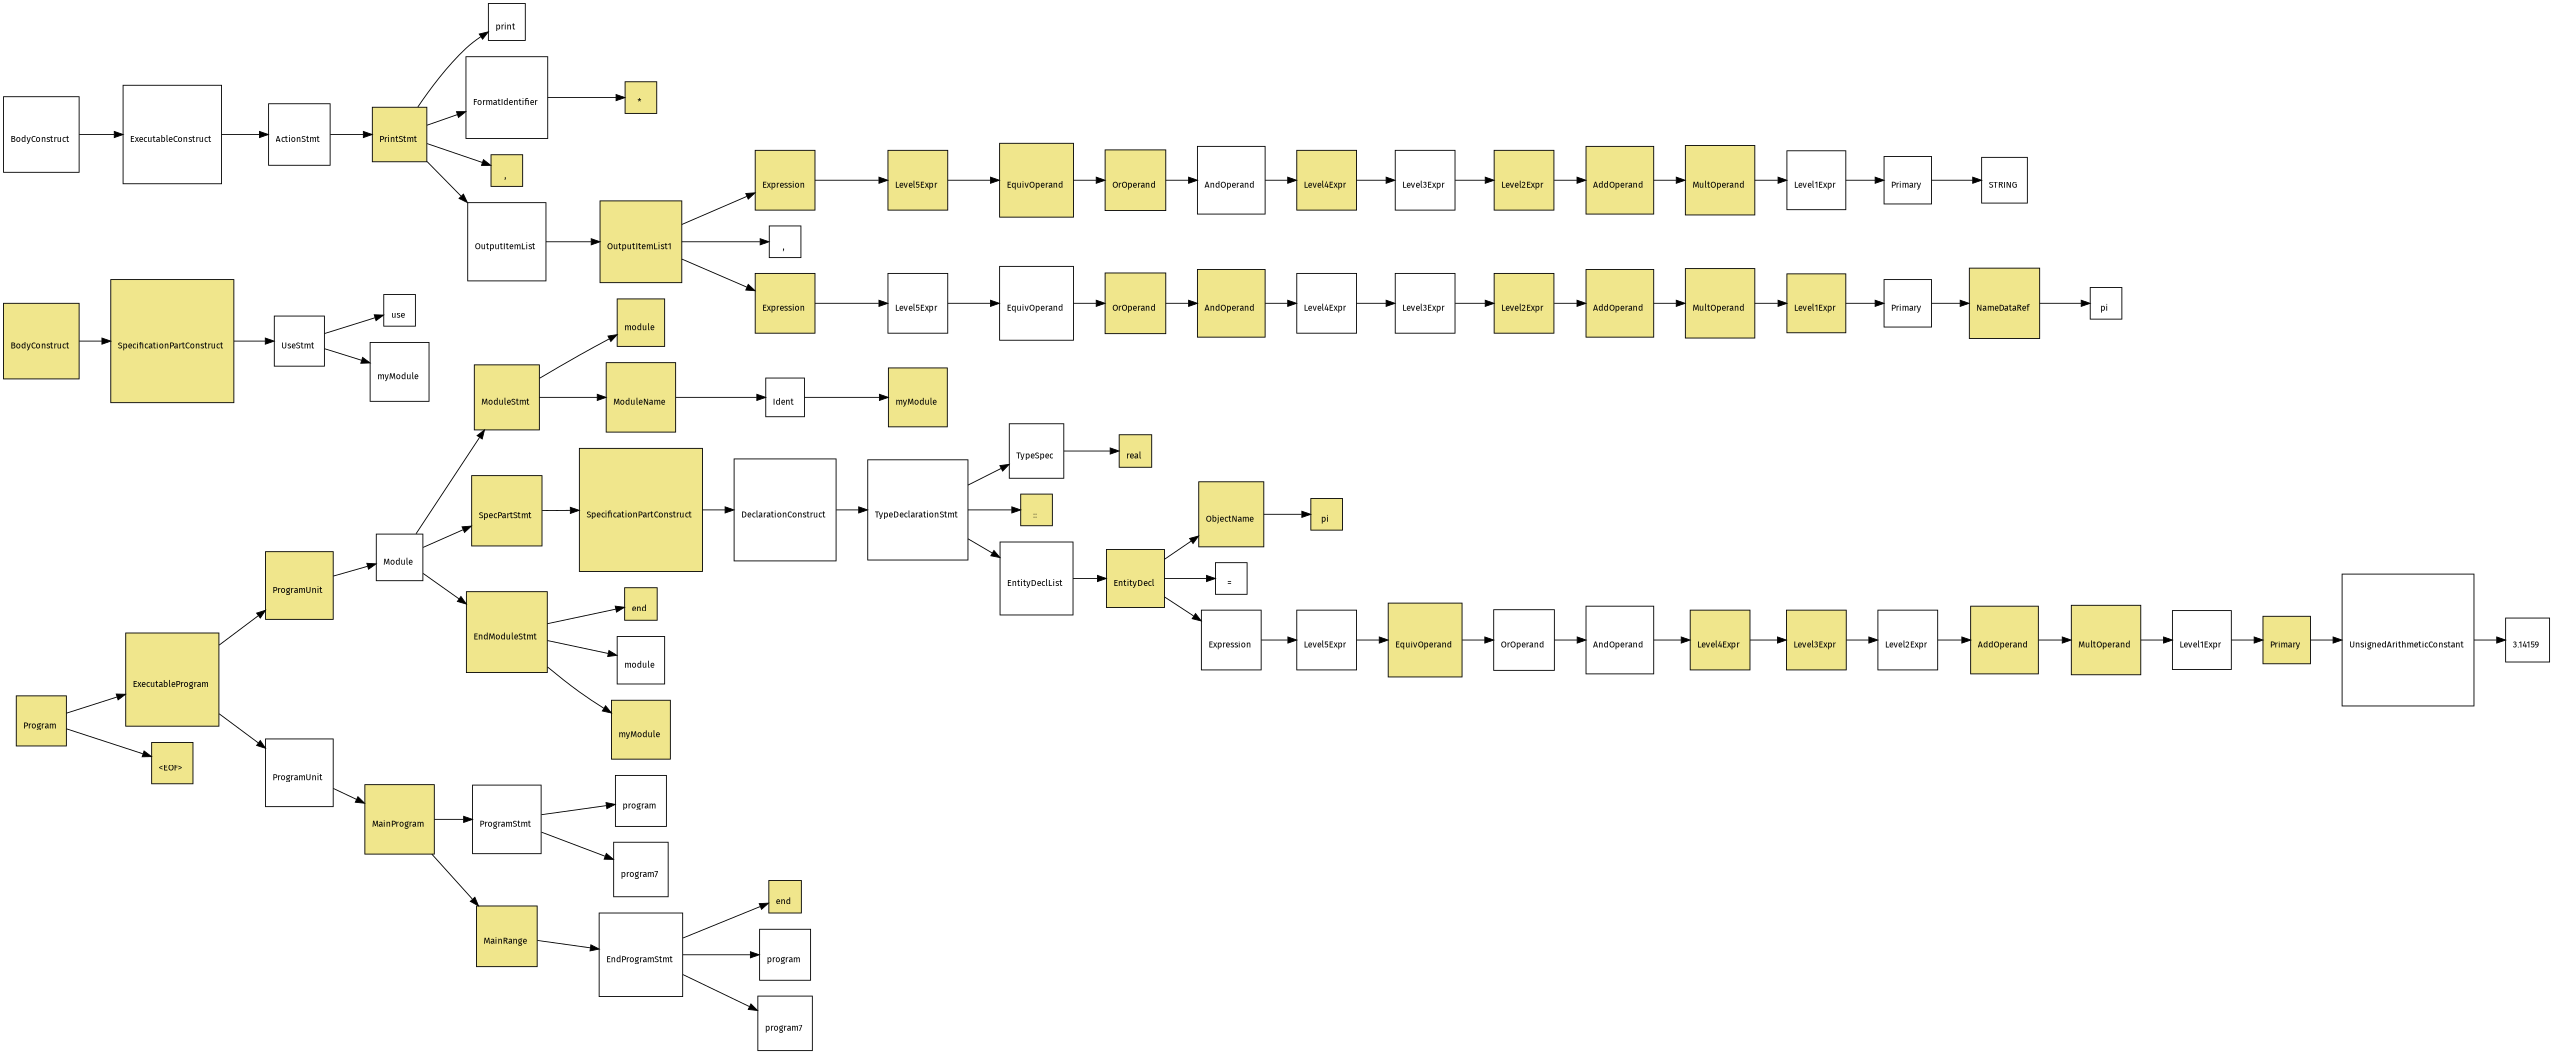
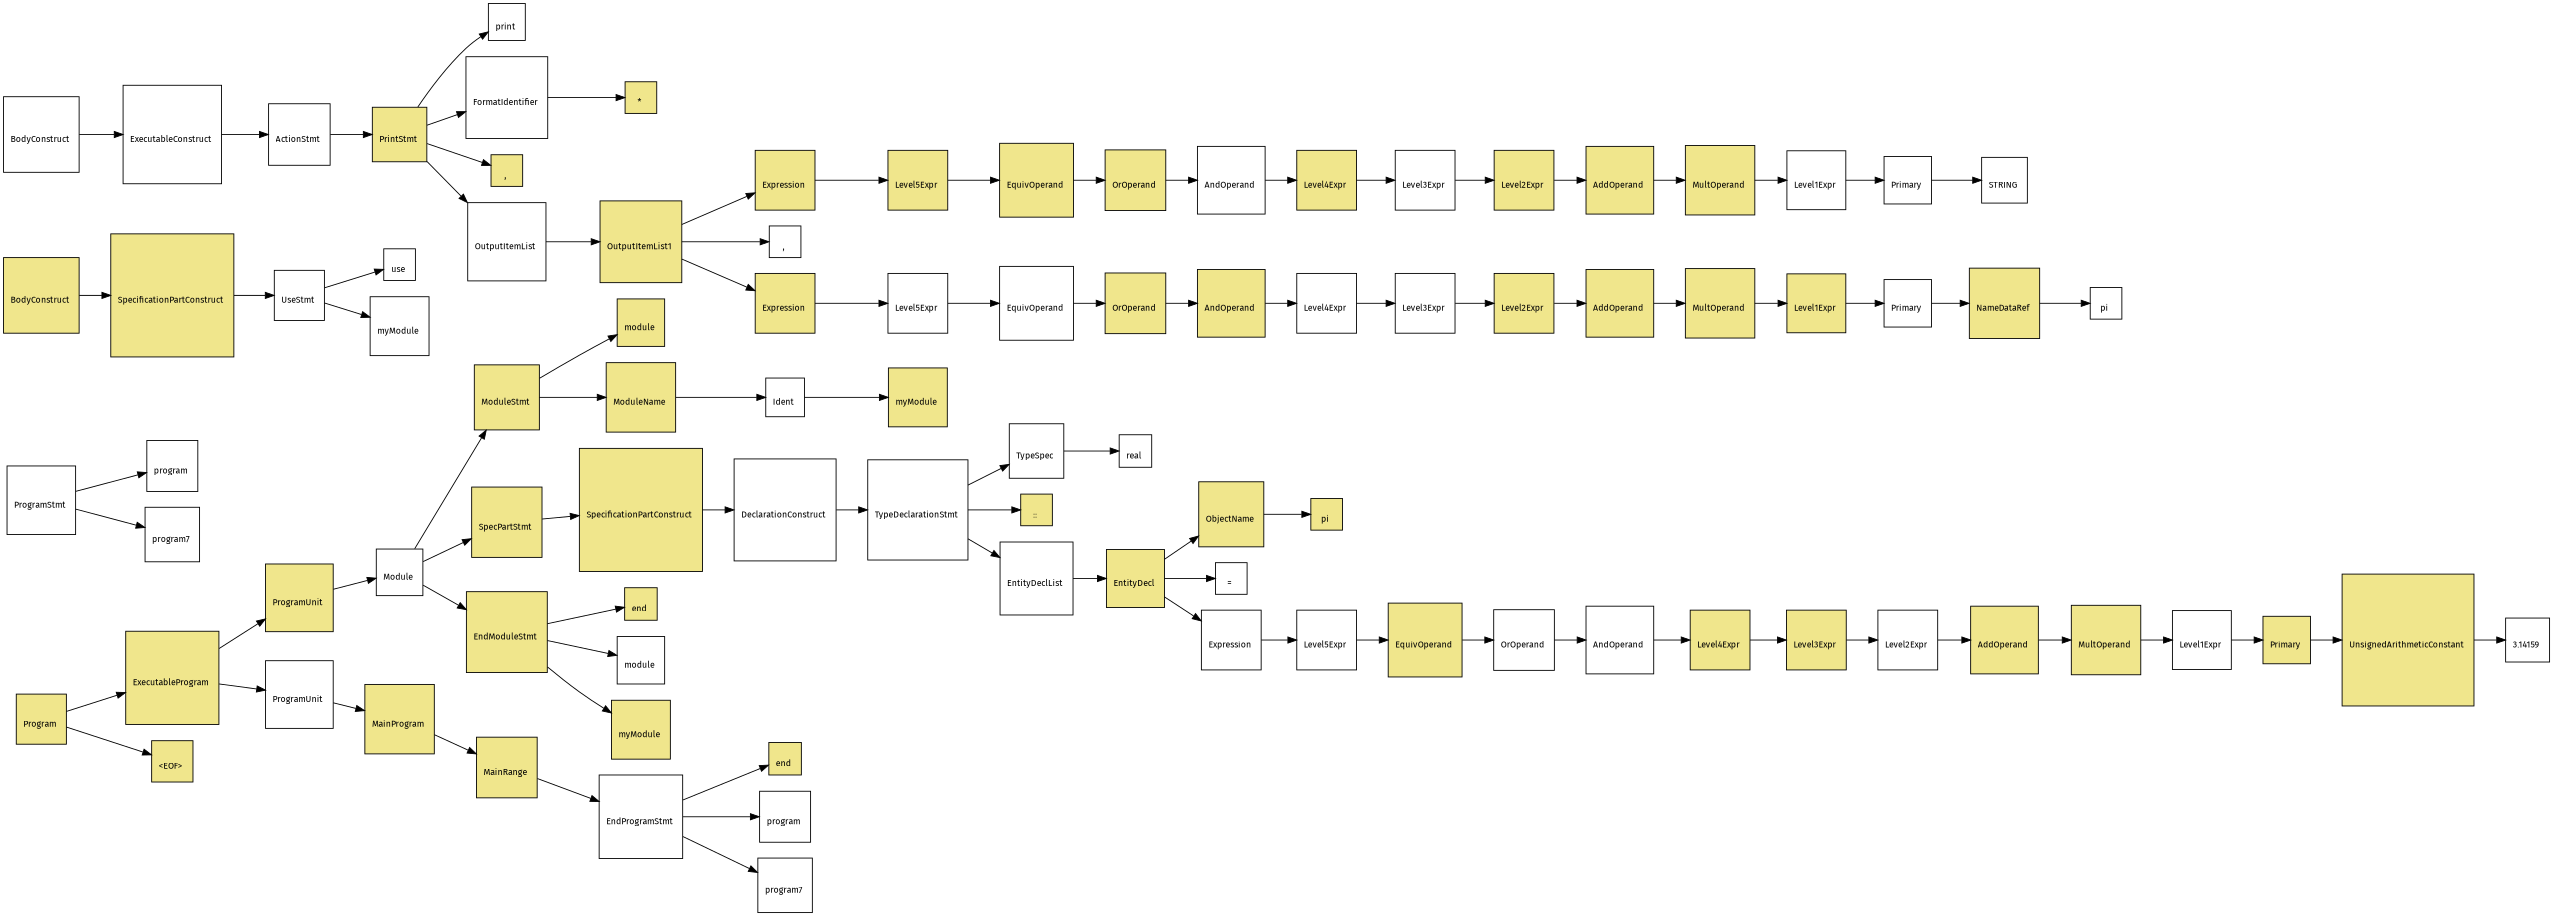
  digraph {
    fontname="Fira Sans"
    rankdir=LR
    node [fillcolor=khaki fontname="Fira Sans" fontsize=10 shape=square style=filled]
    edge [fontname="Fira Sans"]
    n1 [label="\lProgram \n"]
    n2 [label="\lExecutableProgram \n"]
    n3 [label="\l&lt;EOF&gt; \n"]
    n4 [label="\lProgramUnit \n"]
    n5 [fillcolor=white label="\lProgramUnit \n"]
    n6 [fillcolor=white label="\lModule \n"]
    n7 [label="\lMainProgram \n"]
    n8 [label="\lModuleStmt \n"]
    n9 [label="\lSpecPartStmt \n"]
    n10 [label="\lEndModuleStmt \n"]
    n11 [label="\lmodule \n"]
    n12 [label="\lModuleName \n"]
    n13 [label="\lSpecificationPartConstruct \n"]
    n14 [label="\lend \n"]
    n15 [fillcolor=white label="\lmodule \n"]
    n16 [label="\lmyModule \n"]
    n17 [fillcolor=white label="\lIdent \n"]
    n18 [label="\lmyModule \n"]
    n19 [fillcolor=white label="\lDeclarationConstruct \n"]
    n20 [fillcolor=white label="\lTypeDeclarationStmt \n"]
    n21 [fillcolor=white label="\lTypeSpec \n"]
    n22 [label="\l:: \n"]
    n23 [fillcolor=white label="\lEntityDeclList \n"]
-   n24 [label="\lreal \n"]
+   n24 [fillcolor=white label="\lreal \n"]
    n25 [label="\lEntityDecl \n"]
    n26 [label="\lObjectName \n"]
    n27 [fillcolor=white label="\l= \n"]
    n28 [fillcolor=white label="\lExpression \n"]
    n29 [label="\lpi \n"]
    n30 [fillcolor=white label="\lLevel5Expr \n"]
    n31 [label="\lEquivOperand \n"]
    n32 [fillcolor=white label="\lOrOperand \n"]
    n33 [fillcolor=white label="\lAndOperand \n"]
    n34 [label="\lLevel4Expr \n"]
    n35 [label="\lLevel3Expr \n"]
    n36 [fillcolor=white label="\lLevel2Expr \n"]
    n37 [label="\lAddOperand \n"]
    n38 [label="\lMultOperand \n"]
    n39 [fillcolor=white label="\lLevel1Expr \n"]
    n40 [label="\lPrimary \n"]
-   n41 [fillcolor=white label="\lUnsignedArithmeticConstant \n"]
+   n41 [label="\lUnsignedArithmeticConstant \n"]
    n42 [fillcolor=white label="\l3.14159 \n"]
    n43 [fillcolor=white label="\lProgramStmt \n"]
    n44 [label="\lMainRange \n"]
    n45 [fillcolor=white label="\lprogram \n"]
    n46 [fillcolor=white label="\lprogram7 \n"]
    n47 [fillcolor=white label="\lEndProgramStmt \n"]
    n48 [label="\lend \n"]
    n49 [fillcolor=white label="\lprogram \n"]
    n50 [fillcolor=white label="\lprogram7 \n"]
    n51 [label="\lBodyConstruct \n"]
    n52 [label="\lSpecificationPartConstruct \n"]
    n53 [fillcolor=white label="\lBodyConstruct \n"]
    n54 [fillcolor=white label="\lExecutableConstruct \n"]
    n55 [fillcolor=white label="\lUseStmt \n"]
    n56 [fillcolor=white label="\luse \n"]
    n57 [fillcolor=white label="\lmyModule \n"]
    n58 [fillcolor=white label="\lActionStmt \n"]
    n59 [label="\lPrintStmt \n"]
    n60 [fillcolor=white label="\lprint \n"]
    n61 [fillcolor=white label="\lFormatIdentifier \n"]
    n62 [label="\l, \n"]
    n63 [fillcolor=white label="\lOutputItemList \n"]
    n64 [label="\l* \n"]
    n65 [label="\lOutputItemList1 \n"]
    n66 [label="\lExpression \n"]
    n67 [fillcolor=white label="\l, \n"]
    n68 [label="\lExpression \n"]
    n69 [label="\lLevel5Expr \n"]
    n70 [fillcolor=white label="\lLevel5Expr \n"]
    n71 [label="\lEquivOperand \n"]
    n72 [label="\lOrOperand \n"]
    n73 [fillcolor=white label="\lAndOperand \n"]
    n74 [label="\lLevel4Expr \n"]
    n75 [fillcolor=white label="\lLevel3Expr \n"]
    n76 [label="\lLevel2Expr \n"]
    n77 [label="\lAddOperand \n"]
    n78 [label="\lMultOperand \n"]
    n79 [fillcolor=white label="\lLevel1Expr \n"]
    n80 [fillcolor=white label="\lPrimary \n"]
    n81 [fillcolor=white label="\lSTRING \n"]
    n82 [fillcolor=white label="\lEquivOperand \n"]
    n83 [label="\lOrOperand \n"]
    n84 [label="\lAndOperand \n"]
    n85 [fillcolor=white label="\lLevel4Expr \n"]
    n86 [fillcolor=white label="\lLevel3Expr \n"]
    n87 [label="\lLevel2Expr \n"]
    n88 [label="\lAddOperand \n"]
    n89 [label="\lMultOperand \n"]
    n90 [label="\lLevel1Expr \n"]
    n91 [fillcolor=white label="\lPrimary \n"]
    n92 [label="\lNameDataRef \n"]
    n93 [fillcolor=white label="\lpi \n"]
    n1 -> n2
    n1 -> n3
    n2 -> n4
    n2 -> n5
    n4 -> n6
    n5 -> n7
    n6 -> n8
    n6 -> n9
    n6 -> n10
-   n7 -> n43
    n7 -> n44
    n8 -> n11
    n8 -> n12
    n9 -> n13
    n10 -> n14
    n10 -> n15
    n10 -> n16
    n12 -> n17
    n13 -> n19
    n17 -> n18
    n19 -> n20
    n20 -> n21
    n20 -> n22
    n20 -> n23
    n21 -> n24
    n23 -> n25
    n25 -> n26
    n25 -> n27
    n25 -> n28
    n26 -> n29
    n28 -> n30
    n30 -> n31
    n31 -> n32
    n32 -> n33
    n33 -> n34
    n34 -> n35
    n35 -> n36
    n36 -> n37
    n37 -> n38
    n38 -> n39
    n39 -> n40
    n40 -> n41
    n41 -> n42
    n43 -> n45
    n43 -> n46
    n44 -> n47
    n47 -> n48
    n47 -> n49
    n47 -> n50
    n51 -> n52
    n52 -> n55
    n53 -> n54
    n54 -> n58
    n55 -> n56
    n55 -> n57
    n58 -> n59
    n59 -> n60
    n59 -> n61
    n59 -> n62
    n59 -> n63
    n61 -> n64
    n63 -> n65
    n65 -> n66
    n65 -> n67
    n65 -> n68
    n66 -> n69
    n68 -> n70
    n69 -> n71
    n70 -> n82
    n71 -> n72
    n72 -> n73
    n73 -> n74
    n74 -> n75
    n75 -> n76
    n76 -> n77
    n77 -> n78
    n78 -> n79
    n79 -> n80
    n80 -> n81
    n82 -> n83
    n83 -> n84
    n84 -> n85
    n85 -> n86
    n86 -> n87
    n87 -> n88
    n88 -> n89
    n89 -> n90
    n90 -> n91
    n91 -> n92
    n92 -> n93
  }
